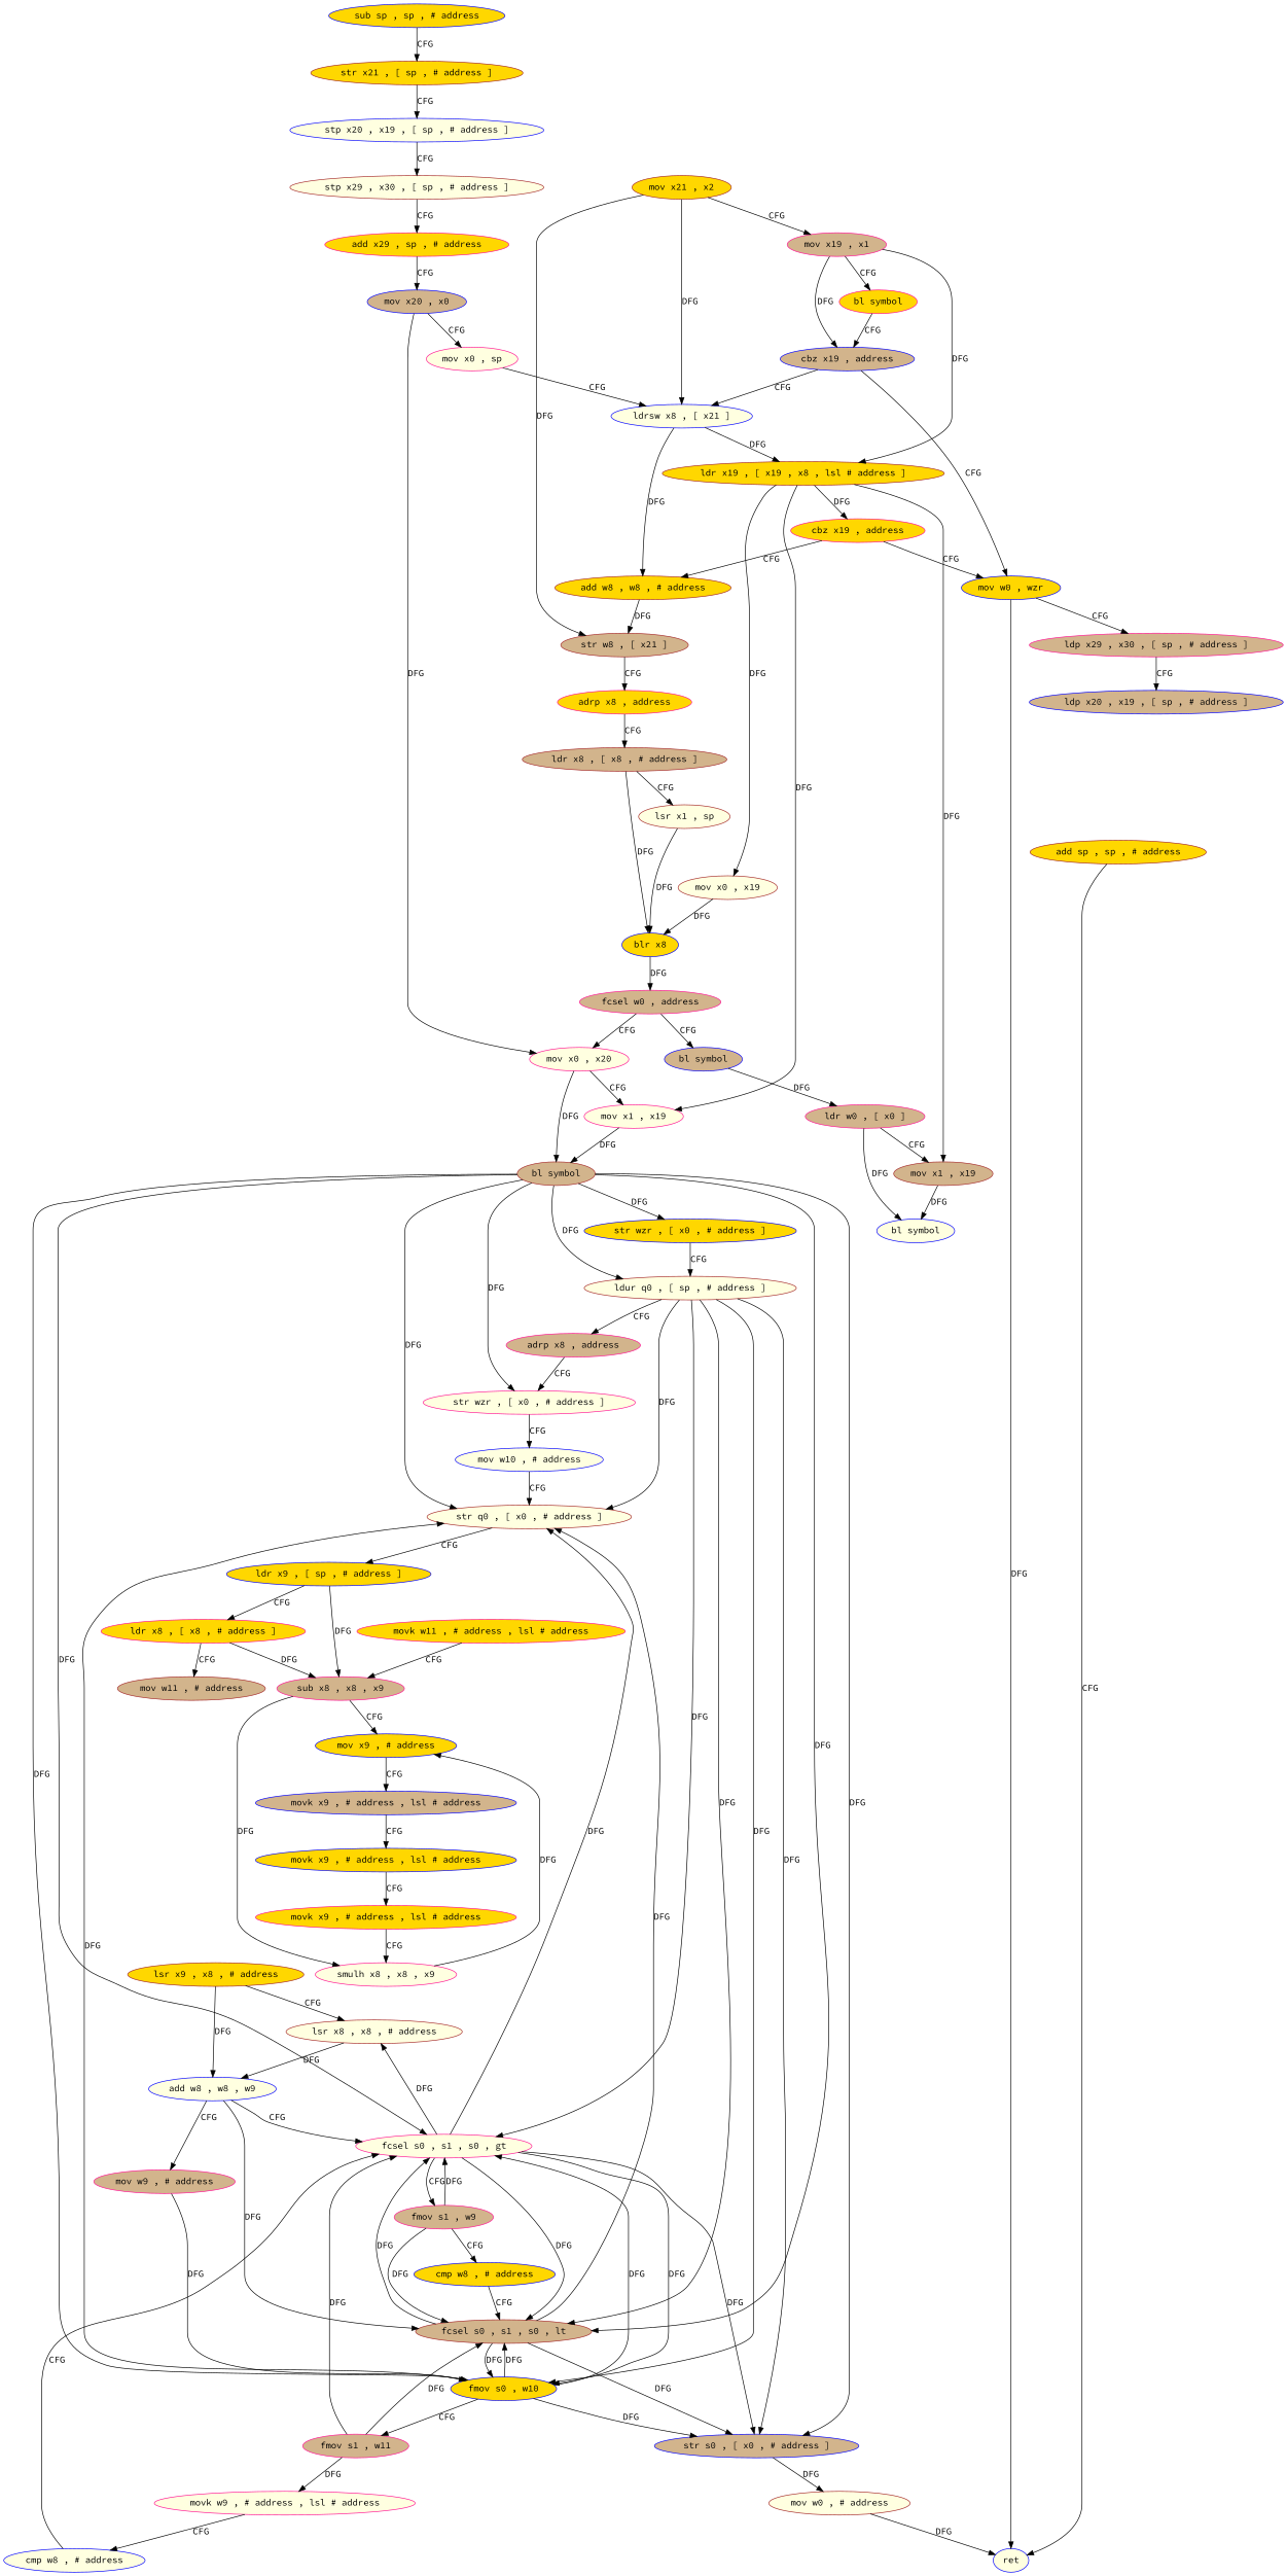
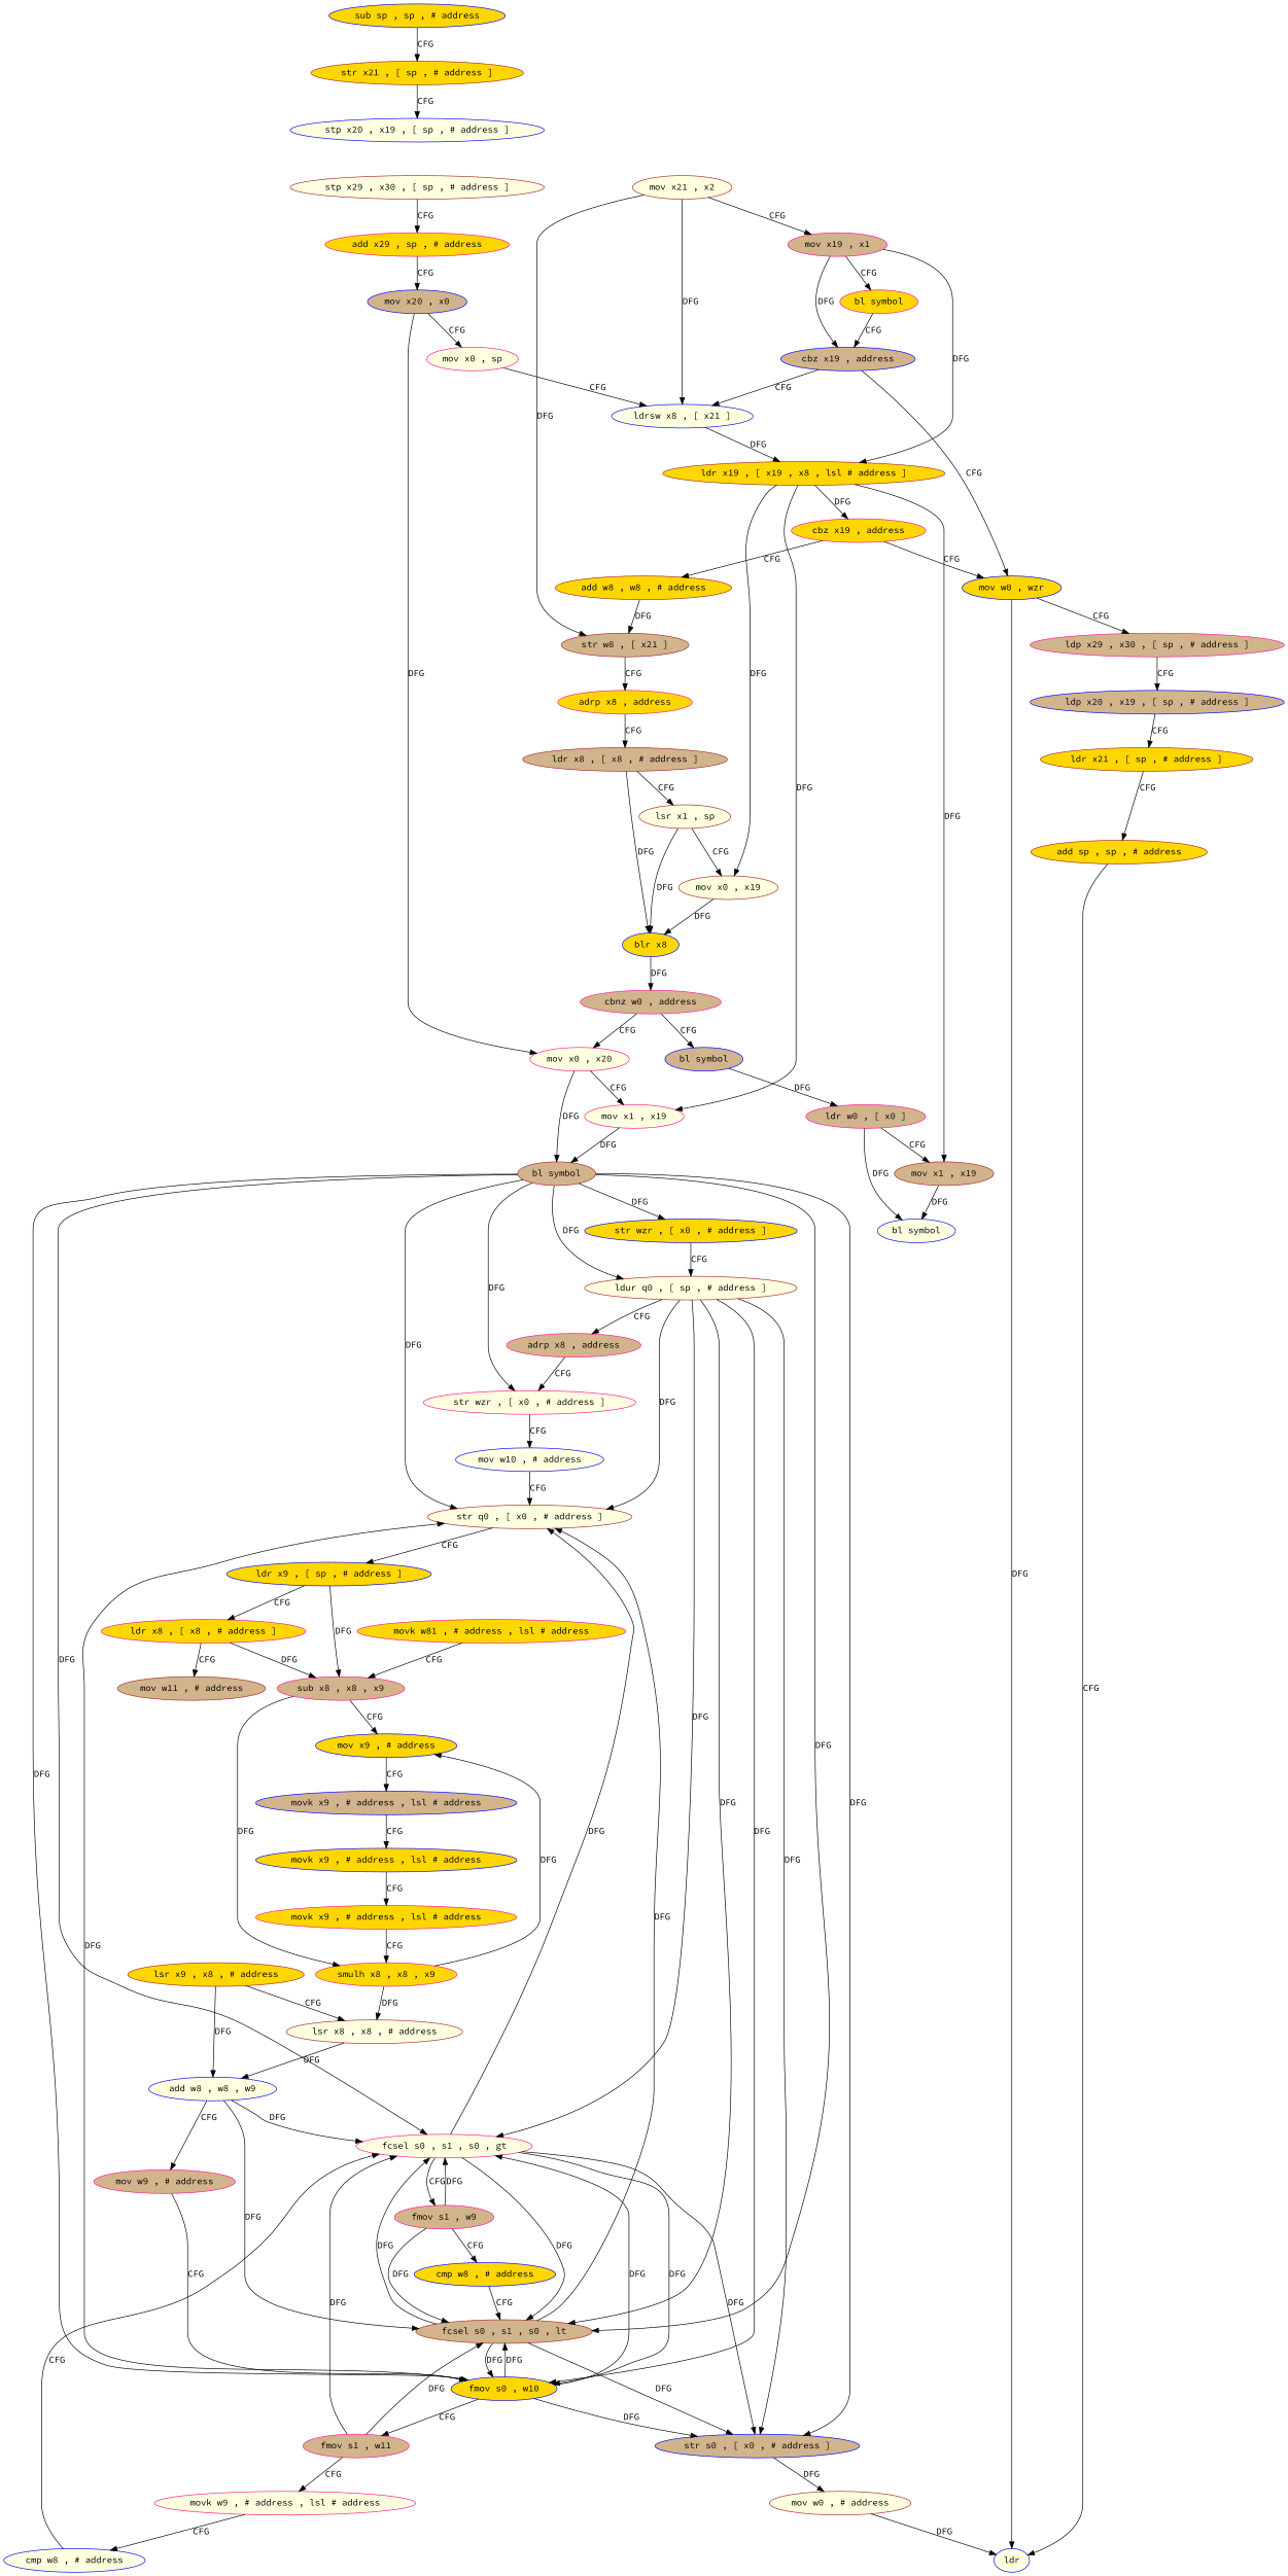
  digraph {
    fontname="Source Code Pro"
    node [color=deeppink fillcolor=gold fontname="Source Code Pro" style=filled]
    edge [fontname="Source Code Pro"]
    n1 [color=blue label="sub sp , sp , # address"]
    n2 [color=brown label="str x21 , [ sp , # address ]"]
    n3 [color=blue fillcolor=lightyellow label="stp x20 , x19 , [ sp , # address ]"]
    n4 [color=brown fillcolor=lightyellow label="stp x29 , x30 , [ sp , # address ]"]
    n5 [label="add x29 , sp , # address"]
    n6 [color=blue fillcolor=tan label="mov x20 , x0"]
    n7 [fillcolor=lightyellow label="mov x0 , sp"]
    n8 [fillcolor=lightyellow label="mov x0 , x20"]
    n9 [color=blue fillcolor=lightyellow label="ldrsw x8 , [ x21 ]"]
    n10 [fillcolor=lightyellow label="mov x1 , x19"]
    n11 [color=brown fillcolor=tan label="bl symbol"]
-   n12 [color=brown label="mov x21 , x2"]
+   n12 [color=brown fillcolor=lightyellow label="mov x21 , x2"]
    n13 [fillcolor=tan label="mov x19 , x1"]
    n14 [color=brown fillcolor=tan label="str w8 , [ x21 ]"]
    n15 [label="bl symbol"]
    n16 [color=blue fillcolor=tan label="cbz x19 , address"]
    n17 [color=brown label="ldr x19 , [ x19 , x8 , lsl # address ]"]
    n18 [color=brown label="add w8 , w8 , # address"]
    n19 [label="adrp x8 , address"]
    n20 [color=blue label="mov w0 , wzr"]
    n21 [label="cbz x19 , address"]
    n22 [color=brown fillcolor=lightyellow label="mov x0 , x19"]
    n23 [color=brown fillcolor=tan label="mov x1 , x19"]
    n24 [fillcolor=tan label="ldp x29 , x30 , [ sp , # address ]"]
-   n25 [color=blue fillcolor=lightyellow label=ret]
+   n25 [color=blue fillcolor=lightyellow label=ldr]
    n26 [color=blue fillcolor=tan label="ldp x20 , x19 , [ sp , # address ]"]
+   n27 [color=brown label="ldr x21 , [ sp , # address ]"]
    n28 [color=blue label="blr x8"]
    n29 [color=blue fillcolor=lightyellow label="bl symbol"]
    n30 [color=brown fillcolor=tan label="ldr x8 , [ x8 , # address ]"]
    n31 [color=brown fillcolor=lightyellow label="lsr x1 , sp"]
-   n32 [fillcolor=tan label="fcsel w0 , address"]
+   n32 [fillcolor=tan label="cbnz w0 , address"]
    n33 [color=blue fillcolor=tan label="bl symbol"]
    n34 [fillcolor=tan label="ldr w0 , [ x0 ]"]
    n35 [color=blue label="str wzr , [ x0 , # address ]"]
    n36 [color=brown fillcolor=lightyellow label="ldur q0 , [ sp , # address ]"]
    n37 [fillcolor=lightyellow label="str wzr , [ x0 , # address ]"]
    n38 [color=brown fillcolor=lightyellow label="str q0 , [ x0 , # address ]"]
    n39 [color=blue label="fmov s0 , w10"]
    n40 [fillcolor=lightyellow label="fcsel s0 , s1 , s0 , gt"]
    n41 [color=brown fillcolor=tan label="fcsel s0 , s1 , s0 , lt"]
    n42 [color=blue fillcolor=tan label="str s0 , [ x0 , # address ]"]
    n43 [fillcolor=tan label="adrp x8 , address"]
    n44 [color=blue fillcolor=lightyellow label="mov w10 , # address"]
    n45 [color=blue label="ldr x9 , [ sp , # address ]"]
    n46 [fillcolor=tan label="fmov s1 , w11"]
    n47 [fillcolor=tan label="fmov s1 , w9"]
    n48 [color=brown fillcolor=lightyellow label="mov w0 , # address"]
    n49 [label="ldr x8 , [ x8 , # address ]"]
    n50 [fillcolor=tan label="sub x8 , x8 , x9"]
    n51 [color=brown fillcolor=tan label="mov w11 , # address"]
    n52 [color=blue label="mov x9 , # address"]
-   n53 [fillcolor=lightyellow label="smulh x8 , x8 , x9"]
-   n54 [label="movk w11 , # address , lsl # address"]
+   n53 [label="smulh x8 , x8 , x9"]
+   n54 [label="movk w81 , # address , lsl # address"]
    n55 [color=blue fillcolor=tan label="movk x9 , # address , lsl # address"]
    n56 [color=brown fillcolor=lightyellow label="lsr x8 , x8 , # address"]
    n57 [color=blue label="movk x9 , # address , lsl # address"]
    n58 [label="movk x9 , # address , lsl # address"]
    n59 [color=brown label="lsr x9 , x8 , # address"]
    n60 [color=blue fillcolor=lightyellow label="add w8 , w8 , w9"]
    n61 [fillcolor=tan label="mov w9 , # address"]
    n62 [fillcolor=lightyellow label="movk w9 , # address , lsl # address"]
    n63 [color=blue fillcolor=lightyellow label="cmp w8 , # address"]
    n64 [color=blue label="cmp w8 , # address"]
    n65 [color=brown label="add sp , sp , # address"]
    n1 -> n2 [label=CFG]
    n2 -> n3 [label=CFG]
-   n3 -> n4 [label=CFG]
    n4 -> n5 [label=CFG]
    n5 -> n6 [label=CFG]
    n6 -> n7 [label=CFG]
    n6 -> n8 [label=DFG]
    n7 -> n9 [label=CFG]
    n8 -> n10 [label=CFG]
    n8 -> n11 [label=DFG]
    n9 -> n17 [label=DFG]
-   n9 -> n18 [label=DFG]
    n10 -> n11 [label=DFG]
    n11 -> n35 [label=DFG]
    n11 -> n36 [label=DFG]
    n11 -> n37 [label=DFG]
    n11 -> n38 [label=DFG]
    n11 -> n39 [label=DFG]
    n11 -> n40 [label=DFG]
    n11 -> n41 [label=DFG]
    n11 -> n42 [label=DFG]
    n12 -> n9 [label=DFG]
    n12 -> n13 [label=CFG]
    n12 -> n14 [label=DFG]
    n13 -> n15 [label=CFG]
    n13 -> n16 [label=DFG]
    n13 -> n17 [label=DFG]
    n14 -> n19 [label=CFG]
    n15 -> n16 [label=CFG]
    n16 -> n9 [label=CFG]
    n16 -> n20 [label=CFG]
    n17 -> n10 [label=DFG]
    n17 -> n21 [label=DFG]
    n17 -> n22 [label=DFG]
    n17 -> n23 [label=DFG]
    n18 -> n14 [label=DFG]
    n19 -> n30 [label=CFG]
    n20 -> n24 [label=CFG]
    n20 -> n25 [label=DFG]
    n21 -> n18 [label=CFG]
    n21 -> n20 [label=CFG]
    n22 -> n28 [label=DFG]
    n23 -> n29 [label=DFG]
    n24 -> n26 [label=CFG]
+   n26 -> n27 [label=CFG]
+   n27 -> n65 [label=CFG]
    n28 -> n32 [label=DFG]
    n30 -> n28 [label=DFG]
    n30 -> n31 [label=CFG]
+   n31 -> n22 [label=CFG]
    n31 -> n28 [label=DFG]
    n32 -> n8 [label=CFG]
    n32 -> n33 [label=CFG]
    n33 -> n34 [label=DFG]
    n34 -> n23 [label=CFG]
    n34 -> n29 [label=DFG]
    n35 -> n36 [label=CFG]
    n36 -> n38 [label=DFG]
    n36 -> n39 [label=DFG]
    n36 -> n40 [label=DFG]
    n36 -> n41 [label=DFG]
    n36 -> n42 [label=DFG]
    n36 -> n43 [label=CFG]
    n37 -> n44 [label=CFG]
    n38 -> n45 [label=CFG]
    n39 -> n38 [label=DFG]
    n39 -> n40 [label=DFG]
    n39 -> n41 [label=DFG]
    n39 -> n42 [label=DFG]
    n39 -> n46 [label=CFG]
    n40 -> n38 [label=DFG]
    n40 -> n39 [label=DFG]
    n40 -> n41 [label=DFG]
    n40 -> n42 [label=DFG]
    n40 -> n47 [label=CFG]
    n41 -> n38 [label=DFG]
    n41 -> n39 [label=DFG]
    n41 -> n40 [label=DFG]
    n41 -> n42 [label=DFG]
    n42 -> n48 [label=DFG]
    n43 -> n37 [label=CFG]
    n44 -> n38 [label=CFG]
    n45 -> n49 [label=CFG]
    n45 -> n50 [label=DFG]
    n46 -> n40 [label=DFG]
    n46 -> n41 [label=DFG]
-   n46 -> n62 [label=DFG]
+   n46 -> n62 [label=CFG]
    n47 -> n40 [label=DFG]
    n47 -> n41 [label=DFG]
    n47 -> n64 [label=CFG]
    n48 -> n25 [label=DFG]
    n49 -> n50 [label=DFG]
    n49 -> n51 [label=CFG]
    n50 -> n52 [label=CFG]
    n50 -> n53 [label=DFG]
    n52 -> n55 [label=CFG]
    n53 -> n52 [label=DFG]
-   n40 -> n56 [label=DFG]
+   n53 -> n56 [label=DFG]
    n54 -> n50 [label=CFG]
    n55 -> n57 [label=CFG]
    n56 -> n60 [label=DFG]
    n57 -> n58 [label=CFG]
    n58 -> n53 [label=CFG]
    n59 -> n56 [label=CFG]
    n59 -> n60 [label=DFG]
-   n60 -> n40 [label=CFG]
+   n60 -> n40 [label=DFG]
    n60 -> n41 [label=DFG]
    n60 -> n61 [label=CFG]
-   n61 -> n39 [label=DFG]
+   n61 -> n39 [label=CFG]
    n62 -> n63 [label=CFG]
    n63 -> n40 [label=CFG]
    n64 -> n41 [label=CFG]
    n65 -> n25 [label=CFG]
  }
